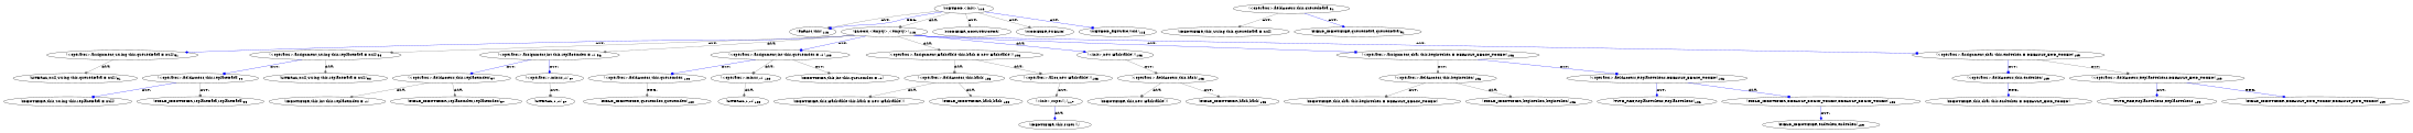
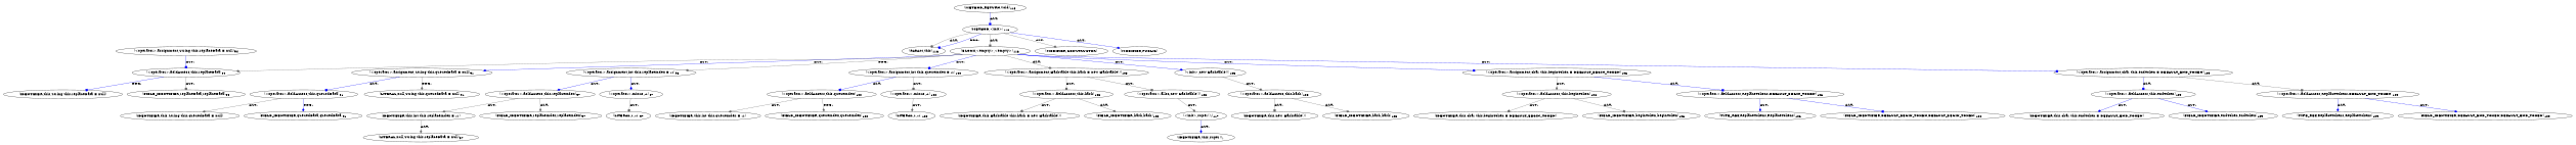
  digraph {
    edge [arrowhead=diamond color=gray40]
    n1 [label=<(METHOD,&lt;init&gt;)<SUB>116</SUB>>]
    n2 [label=<(PARAM,this)<SUB>116</SUB>>]
    n3 [label=<(BLOCK,&lt;empty&gt;,&lt;empty&gt;)<SUB>116</SUB>>]
    n4 [label=<(MODIFIER,CONSTRUCTOR)>]
    n5 [label=<(MODIFIER,PUBLIC)>]
    n6 [label=<(METHOD_RETURN,void)<SUB>118</SUB>>]
    n7 [label=<(&lt;operator&gt;.assignment,String this.queuedData = null)<SUB>91</SUB>>]
    n8 [label=<(&lt;operator&gt;.assignment,String this.replaceData = null)<SUB>94</SUB>>]
    n9 [label=<(&lt;operator&gt;.assignment,int this.replaceIndex = -1)<SUB>96</SUB>>]
    n10 [label=<(&lt;operator&gt;.assignment,int this.queueIndex = -1)<SUB>100</SUB>>]
    n11 [label=<(&lt;operator&gt;.assignment,Hashtable this.hash = new Hashtable())<SUB>103</SUB>>]
    n12 [label=<(&lt;init&gt;,new Hashtable())<SUB>103</SUB>>]
    n13 [label=<(&lt;operator&gt;.assignment,char this.beginToken = DEFAULT_BEGIN_TOKEN)<SUB>106</SUB>>]
    n14 [label=<(&lt;operator&gt;.assignment,char this.endToken = DEFAULT_END_TOKEN)<SUB>109</SUB>>]
    n15 [label=<(&lt;operator&gt;.fieldAccess,this.queuedData)<SUB>91</SUB>>]
    n16 [label=<(LITERAL,null,String this.queuedData = null)<SUB>91</SUB>>]
    n17 [label=<(&lt;operator&gt;.fieldAccess,this.replaceData)<SUB>94</SUB>>]
-   n18 [label=<(LITERAL,null,String this.replaceData = null)<SUB>94</SUB>>]
+   n18 [label=<(LITERAL,null,String this.replaceData = null)<SUB>97</SUB>>]
    n19 [label=<(&lt;operator&gt;.fieldAccess,this.replaceIndex)<SUB>97</SUB>>]
    n20 [label=<(&lt;operator&gt;.minus,-1)<SUB>97</SUB>>]
    n21 [label=<(&lt;operator&gt;.fieldAccess,this.queueIndex)<SUB>100</SUB>>]
    n22 [label=<(&lt;operator&gt;.minus,-1)<SUB>100</SUB>>]
    n23 [label=<(&lt;operator&gt;.fieldAccess,this.hash)<SUB>103</SUB>>]
    n24 [label=<(&lt;operator&gt;.alloc,new Hashtable())<SUB>103</SUB>>]
    n25 [label=<(&lt;operator&gt;.fieldAccess,this.hash)<SUB>103</SUB>>]
    n26 [label=<(&lt;operator&gt;.fieldAccess,this.beginToken)<SUB>106</SUB>>]
    n27 [label=<(&lt;operator&gt;.fieldAccess,ReplaceTokens.DEFAULT_BEGIN_TOKEN)<SUB>106</SUB>>]
    n28 [label=<(&lt;operator&gt;.fieldAccess,this.endToken)<SUB>109</SUB>>]
    n29 [label=<(&lt;operator&gt;.fieldAccess,ReplaceTokens.DEFAULT_END_TOKEN)<SUB>109</SUB>>]
    n30 [label=<(&lt;init&gt;,super();)<SUB>117</SUB>>]
    n31 [label=<(IDENTIFIER,this,super();)>]
    n32 [label=<(IDENTIFIER,this,String this.queuedData = null)>]
    n33 [label=<(FIELD_IDENTIFIER,queuedData,queuedData)<SUB>91</SUB>>]
    n34 [label=<(IDENTIFIER,this,String this.replaceData = null)>]
    n35 [label=<(FIELD_IDENTIFIER,replaceData,replaceData)<SUB>94</SUB>>]
    n36 [label=<(IDENTIFIER,this,int this.replaceIndex = -1)>]
    n37 [label=<(FIELD_IDENTIFIER,replaceIndex,replaceIndex)<SUB>97</SUB>>]
    n38 [label=<(LITERAL,1,-1)<SUB>97</SUB>>]
    n39 [label=<(IDENTIFIER,this,int this.queueIndex = -1)>]
    n40 [label=<(FIELD_IDENTIFIER,queueIndex,queueIndex)<SUB>120</SUB>>]
    n41 [label=<(LITERAL,1,-1)<SUB>100</SUB>>]
    n42 [label=<(IDENTIFIER,this,Hashtable this.hash = new Hashtable())>]
    n43 [label=<(FIELD_IDENTIFIER,hash,hash)<SUB>103</SUB>>]
    n44 [label=<(IDENTIFIER,this,new Hashtable())>]
    n45 [label=<(FIELD_IDENTIFIER,hash,hash)<SUB>103</SUB>>]
    n46 [label=<(IDENTIFIER,this,char this.beginToken = DEFAULT_BEGIN_TOKEN)>]
    n47 [label=<(FIELD_IDENTIFIER,beginToken,beginToken)<SUB>106</SUB>>]
    n48 [label=<(TYPE_REF,ReplaceTokens,ReplaceTokens)<SUB>106</SUB>>]
    n49 [label=<(FIELD_IDENTIFIER,DEFAULT_BEGIN_TOKEN,DEFAULT_BEGIN_TOKEN)<SUB>106</SUB>>]
    n50 [label=<(IDENTIFIER,this,char this.endToken = DEFAULT_END_TOKEN)>]
    n51 [label=<(FIELD_IDENTIFIER,endToken,endToken)<SUB>109</SUB>>]
    n52 [label=<(TYPE_REF,ReplaceTokens,ReplaceTokens)<SUB>109</SUB>>]
    n53 [label=<(FIELD_IDENTIFIER,DEFAULT_END_TOKEN,DEFAULT_END_TOKEN)<SUB>109</SUB>>]
    n1 -> n2 [arrowhead=box label="AST: "]
    n1 -> n2 [arrowhead=box color=blue label="DDG: "]
    n1 -> n3 [arrowhead=box label="AST: "]
    n1 -> n4 [label="AST: "]
-   n1 -> n5 [label="AST: "]
-   n1 -> n6 [arrowhead=box color=blue label="AST: "]
+   n1 -> n5 [color=blue label="AST: "]
+   n6 -> n1 [arrowhead=box color=blue label="AST: "]
    n3 -> n7 [color=blue label="AST: "]
-   n3 -> n8 [label="AST: "]
-   n3 -> n9 [label="AST: "]
+   n3 -> n17 [label="AST: "]
+   n3 -> n9 [label="DDG: "]
    n3 -> n10 [arrowhead=box color=blue label="AST: "]
    n3 -> n11 [label="AST: "]
    n3 -> n12 [color=blue label="AST: "]
    n3 -> n13 [arrowhead=box color=blue label="AST: "]
    n3 -> n14 [arrowhead=box color=blue label="AST: "]
-   n7 -> n16 [label="AST: "]
+   n7 -> n15 [arrowhead=box color=blue label="AST: "]
+   n7 -> n16 [label="DDG: "]
    n8 -> n17 [arrowhead=box color=blue label="AST: "]
-   n8 -> n18 [label="AST: "]
+   n36 -> n18 [label="AST: "]
    n9 -> n19 [color=blue label="AST: "]
    n9 -> n20 [color=blue label="AST: "]
    n10 -> n21 [arrowhead=box color=blue label="AST: "]
    n10 -> n22 [arrowhead=box label="AST: "]
    n11 -> n23 [arrowhead=box label="AST: "]
    n11 -> n24 [arrowhead=box label="AST: "]
    n12 -> n25 [label="AST: "]
    n13 -> n26 [label="AST: "]
    n13 -> n27 [arrowhead=box color=blue label="AST: "]
    n14 -> n28 [arrowhead=box color=blue label="AST: "]
    n14 -> n29 [arrowhead=box label="AST: "]
    n15 -> n32 [label="AST: "]
-   n15 -> n33 [color=blue label="AST: "]
-   n17 -> n34 [arrowhead=box color=blue label="AST: "]
+   n15 -> n33 [color=blue label="DDG: "]
+   n17 -> n34 [arrowhead=box color=blue label="DDG: "]
    n17 -> n35 [arrowhead=box label="AST: "]
    n19 -> n36 [label="AST: "]
    n19 -> n37 [label="AST: "]
    n20 -> n38 [arrowhead=box label="AST: "]
-   n10 -> n39 [label="AST: "]
+   n21 -> n39 [label="AST: "]
    n21 -> n40 [label="DDG: "]
    n22 -> n41 [label="AST: "]
    n23 -> n42 [arrowhead=box label="AST: "]
    n23 -> n43 [label="AST: "]
    n24 -> n30 [label="AST: "]
    n25 -> n44 [arrowhead=box label="AST: "]
    n25 -> n45 [label="AST: "]
    n26 -> n46 [arrowhead=box label="AST: "]
    n26 -> n47 [arrowhead=box label="AST: "]
    n27 -> n48 [color=blue label="AST: "]
    n27 -> n49 [arrowhead=box color=blue label="AST: "]
-   n28 -> n50 [color=blue label="DDG: "]
-   n49 -> n51 [color=blue label="AST: "]
+   n28 -> n50 [color=blue label="AST: "]
+   n28 -> n51 [color=blue label="AST: "]
    n29 -> n52 [color=blue label="AST: "]
-   n29 -> n53 [color=blue label="DDG: "]
+   n29 -> n53 [color=blue label="AST: "]
    n30 -> n31 [color=blue label="AST: "]
  }
